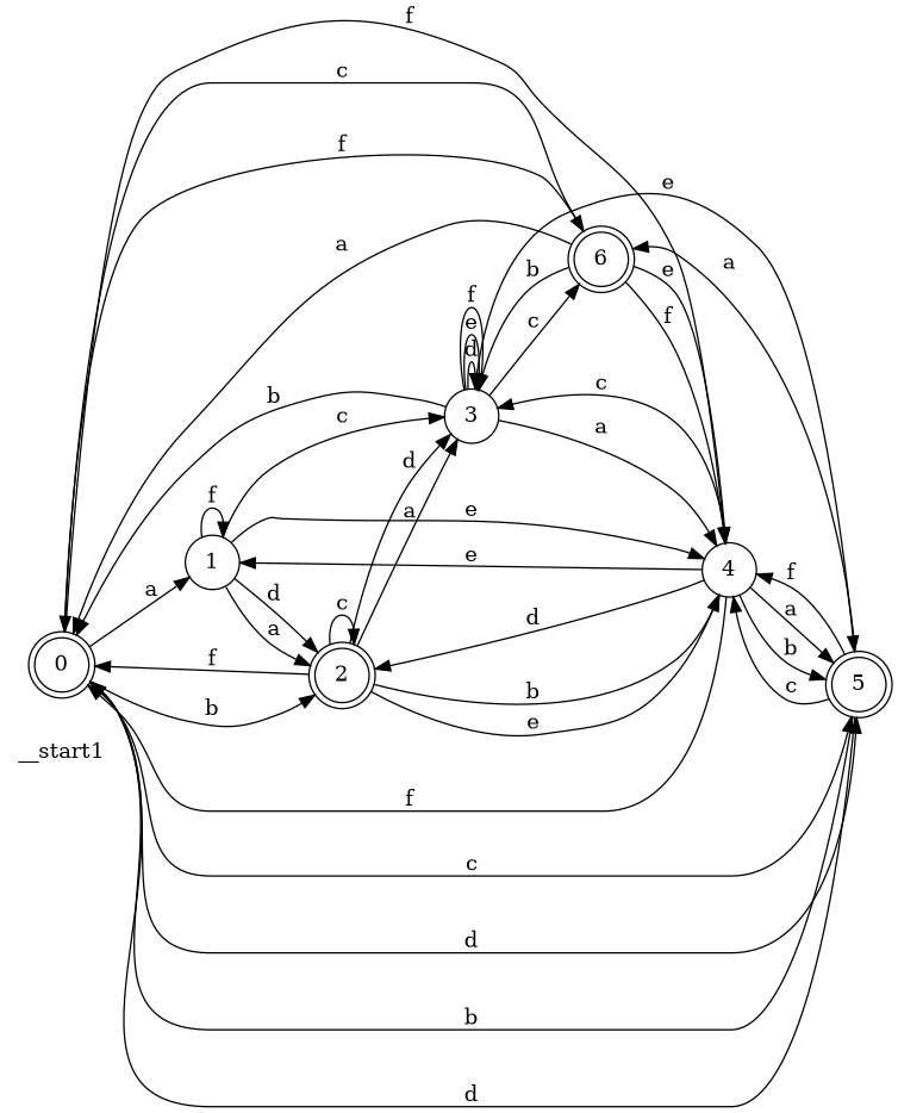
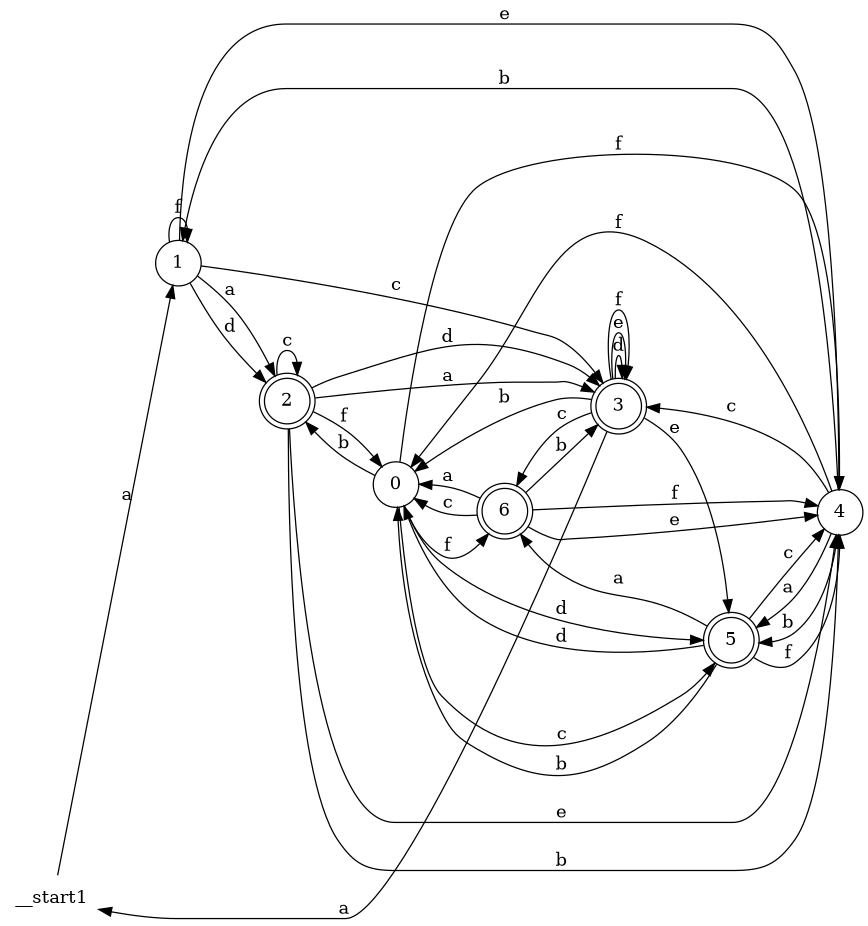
  digraph {
    rankdir=LR
    node [shape=circle color=black fillcolor=white style=filled]
    n1 [label=__start1 shape=none color="" fillcolor="" style=""]
-   n2 [label=0 shape=doublecircle]
+   n2 [label=0]
    n3 [label=1]
    n4 [label=2 shape=doublecircle style="rounded,filled"]
    n5 [label=4]
    n6 [label=5 shape=doublecircle style="rounded,filled"]
    n7 [label=6 shape=doublecircle style="rounded,filled"]
-   n8 [label=3]
-   n2 -> n3 [label=a]
+   n8 [label=3 shape=doublecircle]
+   n1 -> n3 [label=a]
    n2 -> n4 [label=b]
    n2 -> n5 [label=f]
    n2 -> n6 [label=c]
    n2 -> n6 [label=d]
    n2 -> n7 [label=f]
    n3 -> n3 [label=f]
    n3 -> n4 [label=a]
    n3 -> n4 [label=d]
    n3 -> n5 [label=e]
    n3 -> n8 [label=c]
    n4 -> n2 [label=f]
    n4 -> n4 [label=c]
    n4 -> n5 [label=b]
    n4 -> n5 [label=e]
    n4 -> n8 [label=a]
    n4 -> n8 [label=d]
    n5 -> n2 [label=f]
-   n5 -> n3 [label=e]
-   n5 -> n4 [label=d]
+   n5 -> n3 [label=b]
    n5 -> n6 [label=a]
    n5 -> n6 [label=b]
    n5 -> n8 [label=c]
    n6 -> n2 [label=b]
    n6 -> n2 [label=d]
    n6 -> n5 [label=c]
    n6 -> n5 [label=f]
    n6 -> n7 [label=a]
    n7 -> n2 [label=a]
    n7 -> n2 [label=c]
    n7 -> n5 [label=e]
    n7 -> n5 [label=f]
    n7 -> n8 [label=b]
    n8 -> n2 [label=b]
-   n8 -> n5 [label=a]
+   n8 -> n1 [label=a]
    n8 -> n6 [label=e]
    n8 -> n7 [label=c]
    n8 -> n8 [label=d]
    n8 -> n8 [label=e]
    n8 -> n8 [label=f]
  }
